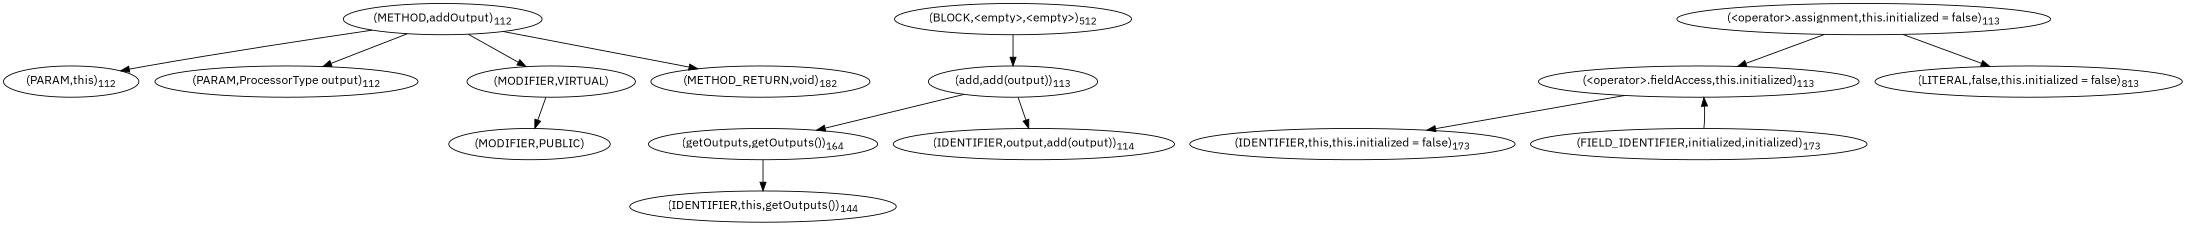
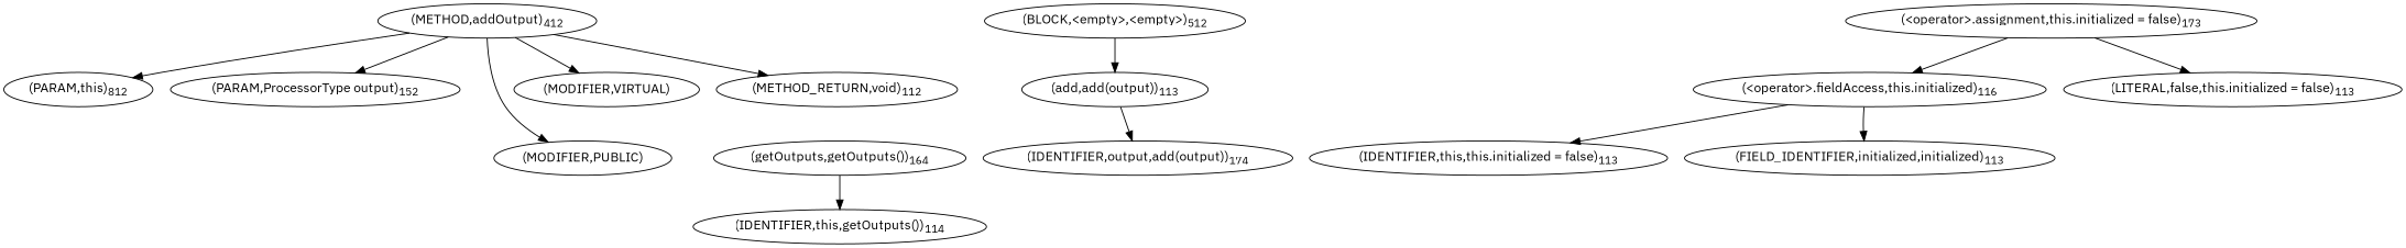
  digraph {
    fontname="IBM Plex Sans"
    node [fontname="IBM Plex Sans"]
    edge [fontname="IBM Plex Sans"]
-   n1 [label=<(METHOD,addOutput)<SUB>112</SUB>>]
-   n2 [label=<(PARAM,this)<SUB>112</SUB>>]
-   n3 [label=<(PARAM,ProcessorType output)<SUB>112</SUB>>]
+   n1 [label=<(METHOD,addOutput)<SUB>412</SUB>>]
+   n2 [label=<(PARAM,this)<SUB>812</SUB>>]
+   n3 [label=<(PARAM,ProcessorType output)<SUB>152</SUB>>]
    n4 [label=<(MODIFIER,PUBLIC)>]
    n5 [label=<(MODIFIER,VIRTUAL)>]
-   n6 [label=<(METHOD_RETURN,void)<SUB>182</SUB>>]
+   n6 [label=<(METHOD_RETURN,void)<SUB>112</SUB>>]
    n7 [label=<(BLOCK,&lt;empty&gt;,&lt;empty&gt;)<SUB>512</SUB>>]
    n8 [label=<(add,add(output))<SUB>113</SUB>>]
-   n9 [label=<(&lt;operator&gt;.assignment,this.initialized = false)<SUB>113</SUB>>]
-   n10 [label=<(&lt;operator&gt;.fieldAccess,this.initialized)<SUB>113</SUB>>]
-   n11 [label=<(LITERAL,false,this.initialized = false)<SUB>813</SUB>>]
+   n9 [label=<(&lt;operator&gt;.assignment,this.initialized = false)<SUB>173</SUB>>]
+   n10 [label=<(&lt;operator&gt;.fieldAccess,this.initialized)<SUB>116</SUB>>]
+   n11 [label=<(LITERAL,false,this.initialized = false)<SUB>113</SUB>>]
    n12 [label=<(getOutputs,getOutputs())<SUB>164</SUB>>]
-   n13 [label=<(IDENTIFIER,output,add(output))<SUB>114</SUB>>]
-   n14 [label=<(IDENTIFIER,this,this.initialized = false)<SUB>173</SUB>>]
-   n15 [label=<(FIELD_IDENTIFIER,initialized,initialized)<SUB>173</SUB>>]
-   n16 [label=<(IDENTIFIER,this,getOutputs())<SUB>144</SUB>>]
+   n13 [label=<(IDENTIFIER,output,add(output))<SUB>174</SUB>>]
+   n14 [label=<(IDENTIFIER,this,this.initialized = false)<SUB>113</SUB>>]
+   n15 [label=<(FIELD_IDENTIFIER,initialized,initialized)<SUB>113</SUB>>]
+   n16 [label=<(IDENTIFIER,this,getOutputs())<SUB>114</SUB>>]
    n1 -> n2
    n1 -> n3
-   n5 -> n4
+   n1 -> n4
    n1 -> n5
    n1 -> n6
    n7 -> n8
-   n8 -> n12
    n8 -> n13
    n9 -> n10
    n9 -> n11
    n10 -> n14
-   n15 -> n10
+   n10 -> n15
    n12 -> n16
  }
